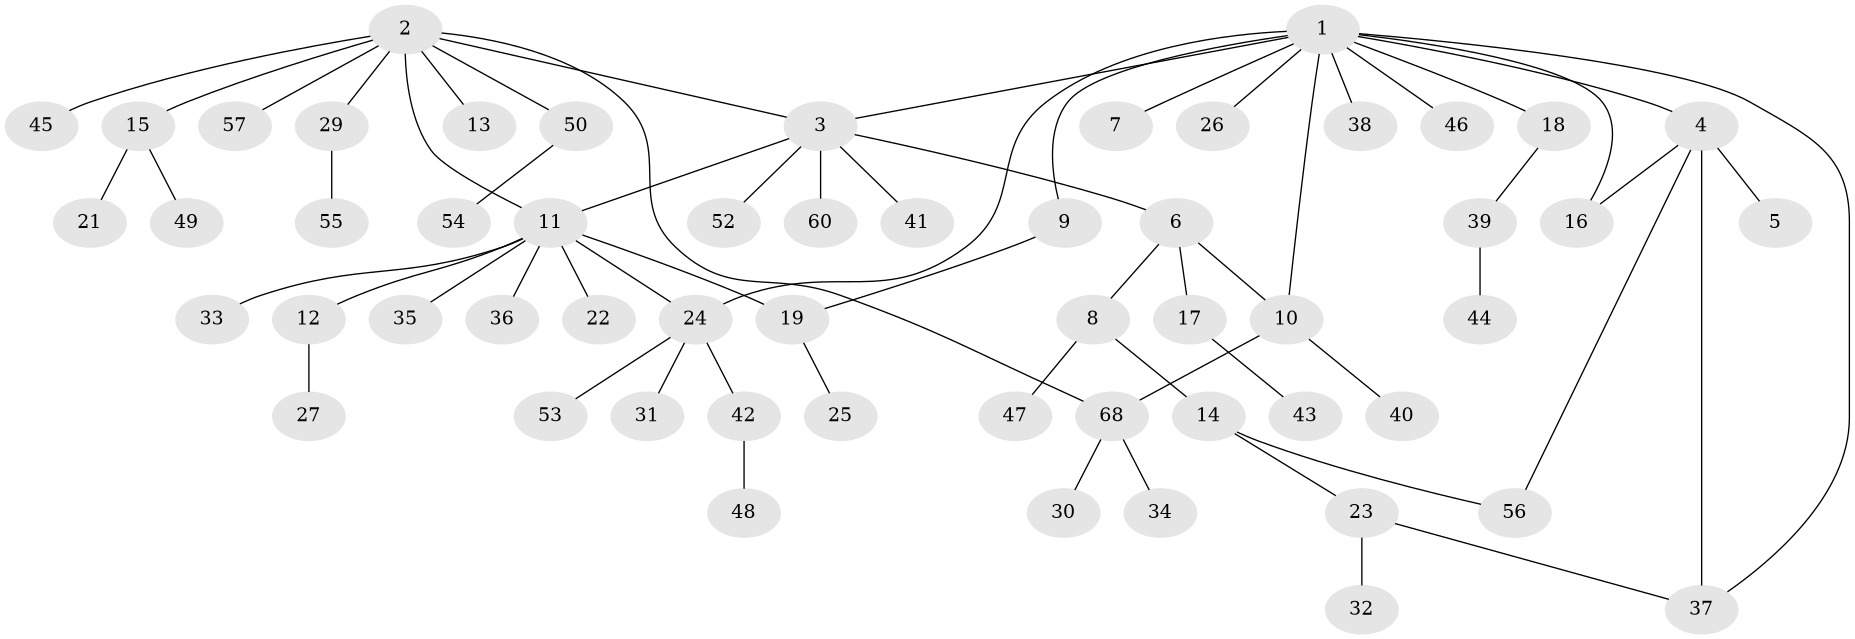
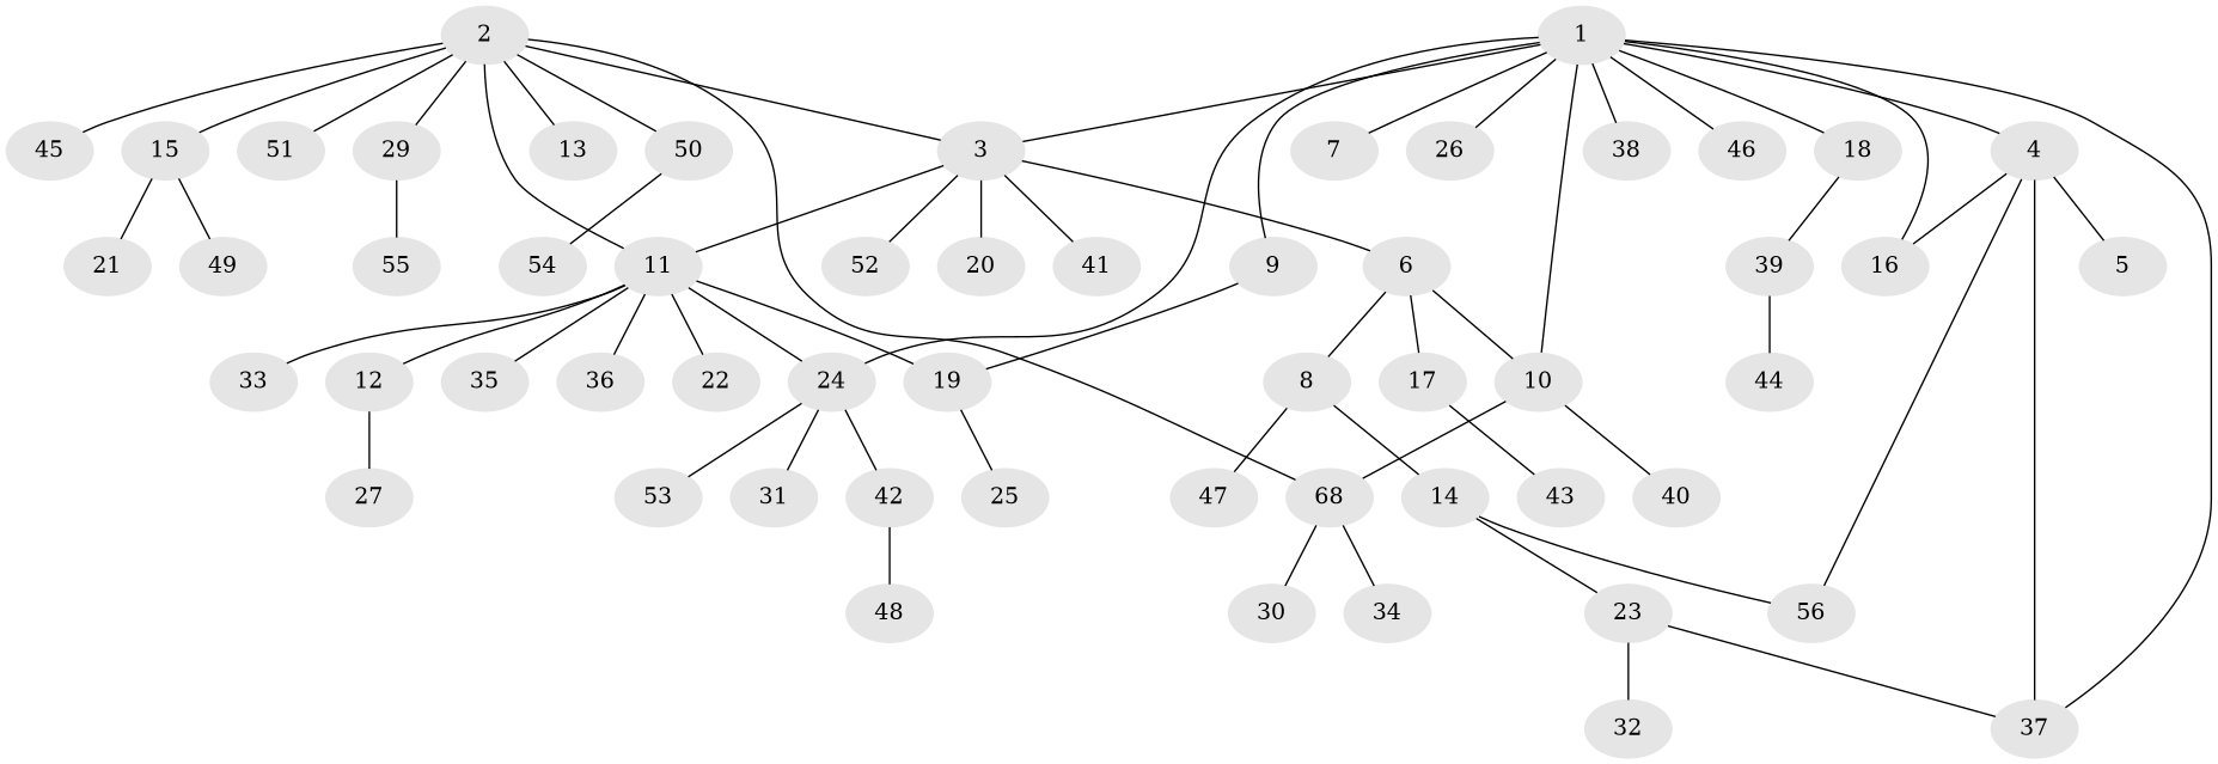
  graph {
    node [color=gray90 style=filled]
    1
    3
    4
    7
    9
    10
    16
    18
    24
    26
    37
    38
    46
    2
    11
    13
    15
    n18 [label=68]
    29
    45
    50
-   51 [label=57]
+   51
    6
-   20 [label=60]
+   20
    41
    52
    5
    56
    19
    40
    39
    31
    42
    53
    12
    22
    33
    35
    36
    21
    49
    30
    34
    55
    54
    8
    17
    14
    47
    43
    23
    25
    27
    32
    44
    48
    1 -- 3
    1 -- 4
    1 -- 7
    1 -- 9
    1 -- 10
    1 -- 16
    1 -- 18
    1 -- 24
    1 -- 26
    1 -- 37
    1 -- 38
    1 -- 46
    3 -- 11
    3 -- 6
    3 -- 20
    3 -- 41
    3 -- 52
    4 -- 16
    4 -- 37
    4 -- 5
    4 -- 56
    9 -- 19
    10 -- n18
    10 -- 40
    18 -- 39
    24 -- 31
    24 -- 42
    24 -- 53
    2 -- 3
    2 -- 11
    2 -- 13
    2 -- 15
    2 -- n18
    2 -- 29
    2 -- 45
    2 -- 50
    2 -- 51
    11 -- 24
    11 -- 19
    11 -- 12
    11 -- 22
    11 -- 33
    11 -- 35
    11 -- 36
    15 -- 21
    15 -- 49
    n18 -- 30
    n18 -- 34
    29 -- 55
    50 -- 54
    6 -- 10
    6 -- 8
    6 -- 17
    19 -- 25
    39 -- 44
    42 -- 48
    12 -- 27
    8 -- 14
    8 -- 47
    17 -- 43
    14 -- 56
    14 -- 23
    23 -- 37
    23 -- 32
  }
